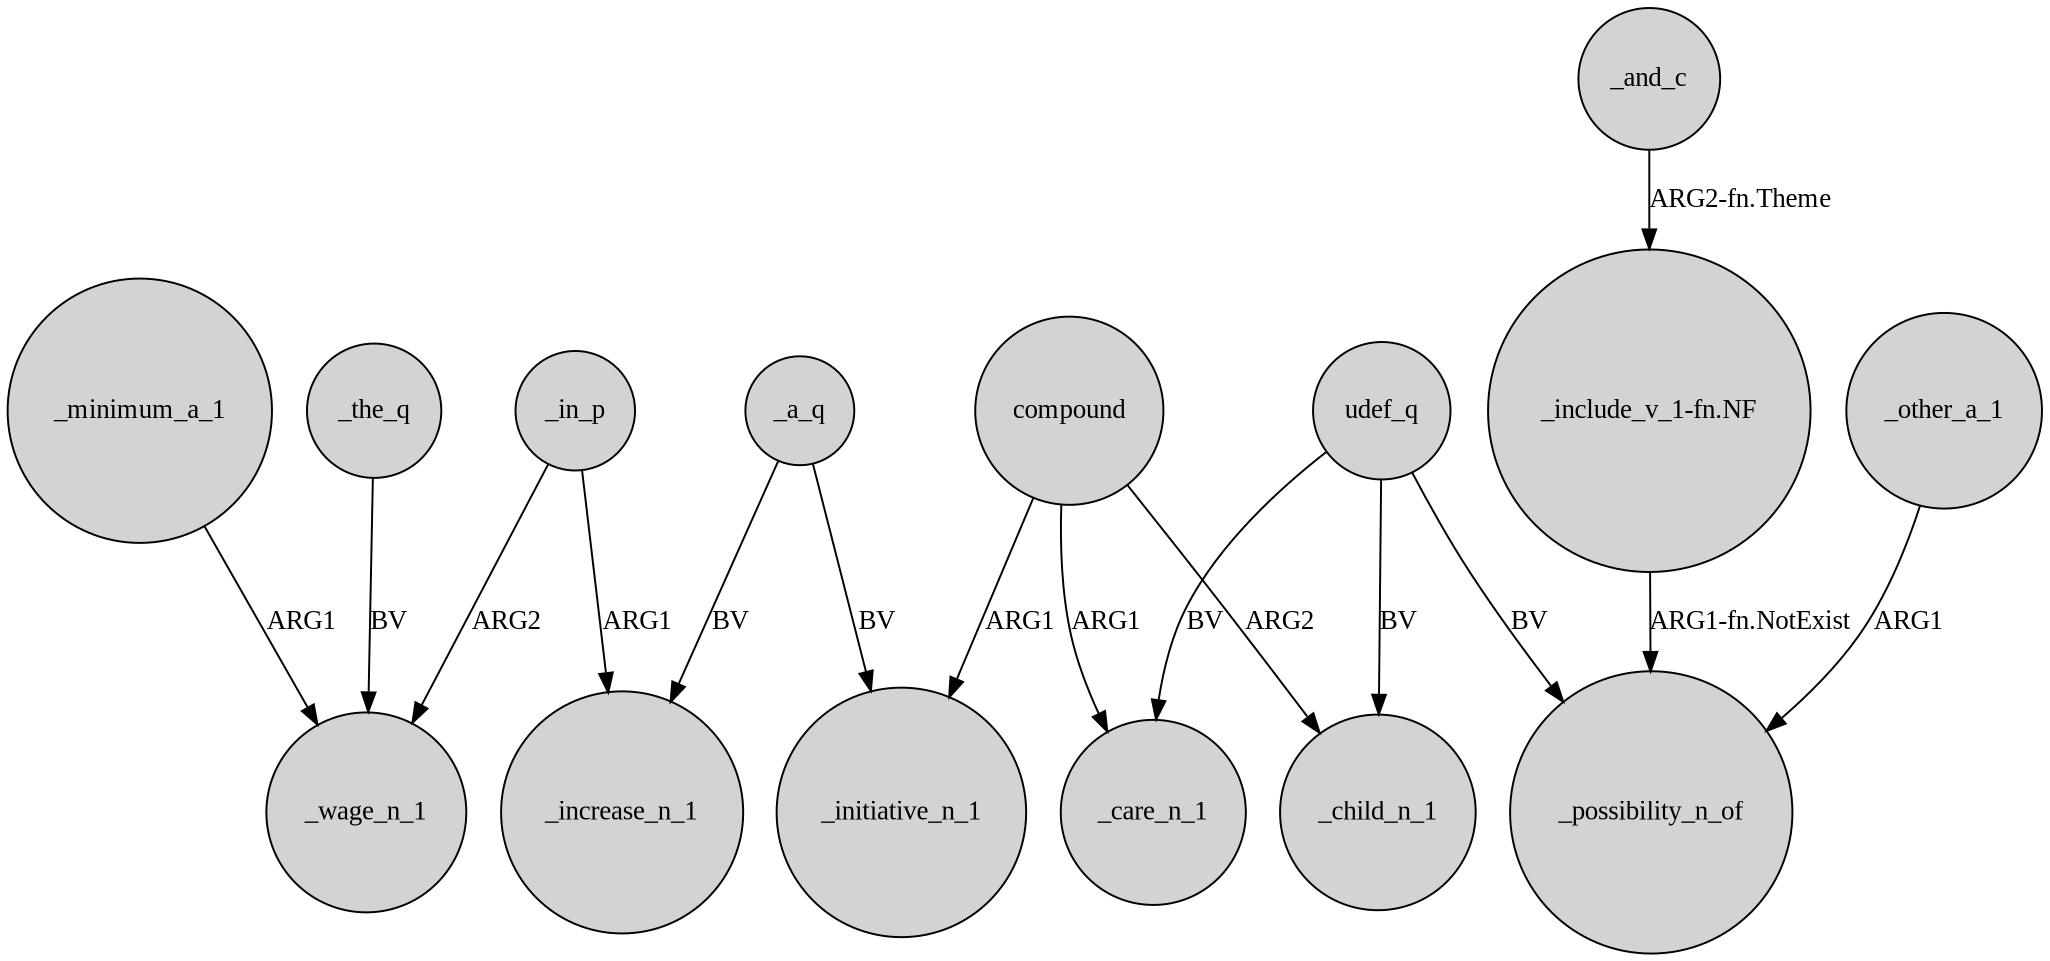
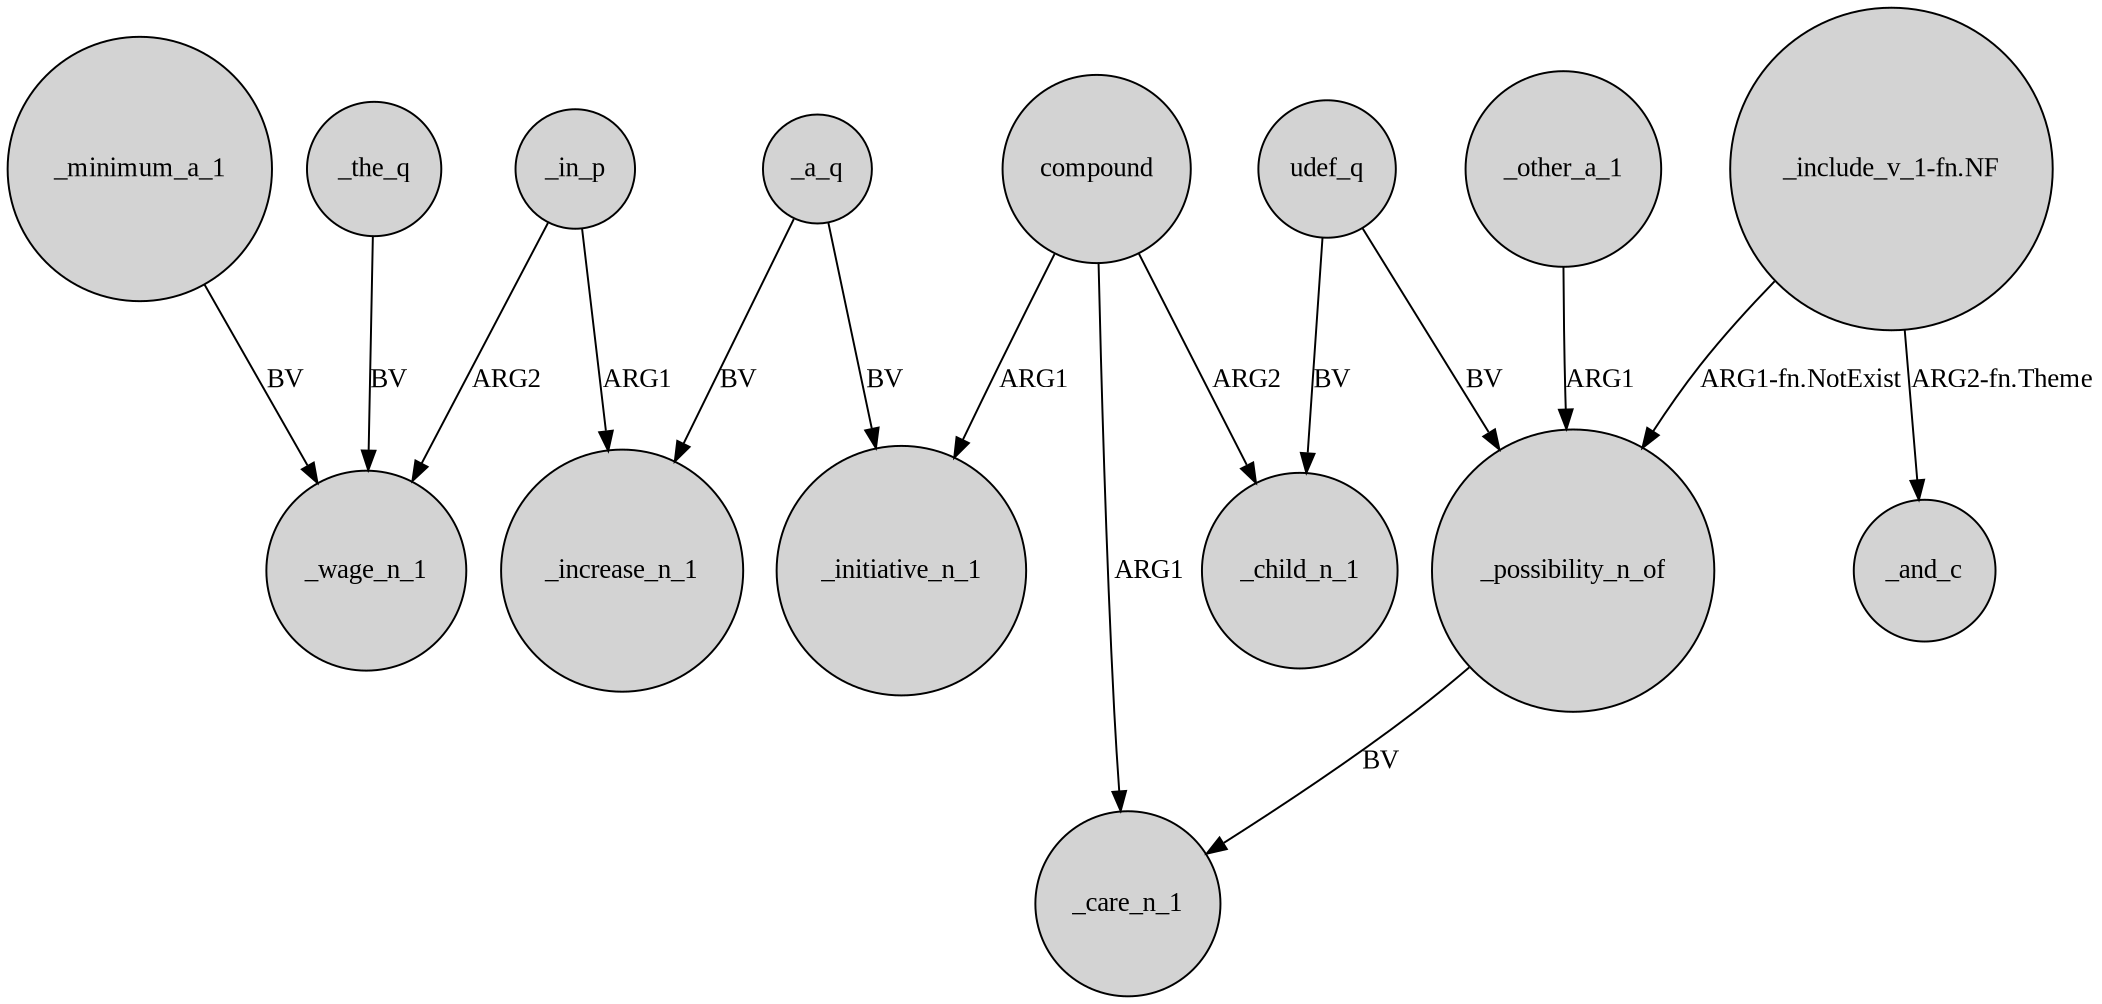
  digraph {
    fontname="Liberation Serif"
    node [fontname="Liberation Serif" shape=circle style=filled]
    edge [fontname="Liberation Serif"]
    _minimum_a_1
    _wage_n_1
    udef_q
    _care_n_1
    _possibility_n_of
    _child_n_1
    _the_q
    _other_a_1
    compound
    _initiative_n_1
    _a_q
    _increase_n_1
    _in_p
    "_include_v_1-fn.NF"
    _and_c
-   _minimum_a_1 -> _wage_n_1 [label=ARG1]
-   udef_q -> _care_n_1 [label=BV]
+   _minimum_a_1 -> _wage_n_1 [label=BV]
+   _possibility_n_of -> _care_n_1 [label=BV]
    udef_q -> _possibility_n_of [label=BV]
    udef_q -> _child_n_1 [label=BV]
    _the_q -> _wage_n_1 [label=BV]
    _other_a_1 -> _possibility_n_of [label=ARG1]
    compound -> _care_n_1 [label=ARG1]
    compound -> _child_n_1 [label=ARG2]
    compound -> _initiative_n_1 [label=ARG1]
    _a_q -> _initiative_n_1 [label=BV]
    _a_q -> _increase_n_1 [label=BV]
    _in_p -> _wage_n_1 [label=ARG2]
    _in_p -> _increase_n_1 [label=ARG1]
    "_include_v_1-fn.NF" -> _possibility_n_of [label="ARG1-fn.NotExist"]
-   _and_c -> "_include_v_1-fn.NF" [label="ARG2-fn.Theme"]
+   "_include_v_1-fn.NF" -> _and_c [label="ARG2-fn.Theme"]
  }
